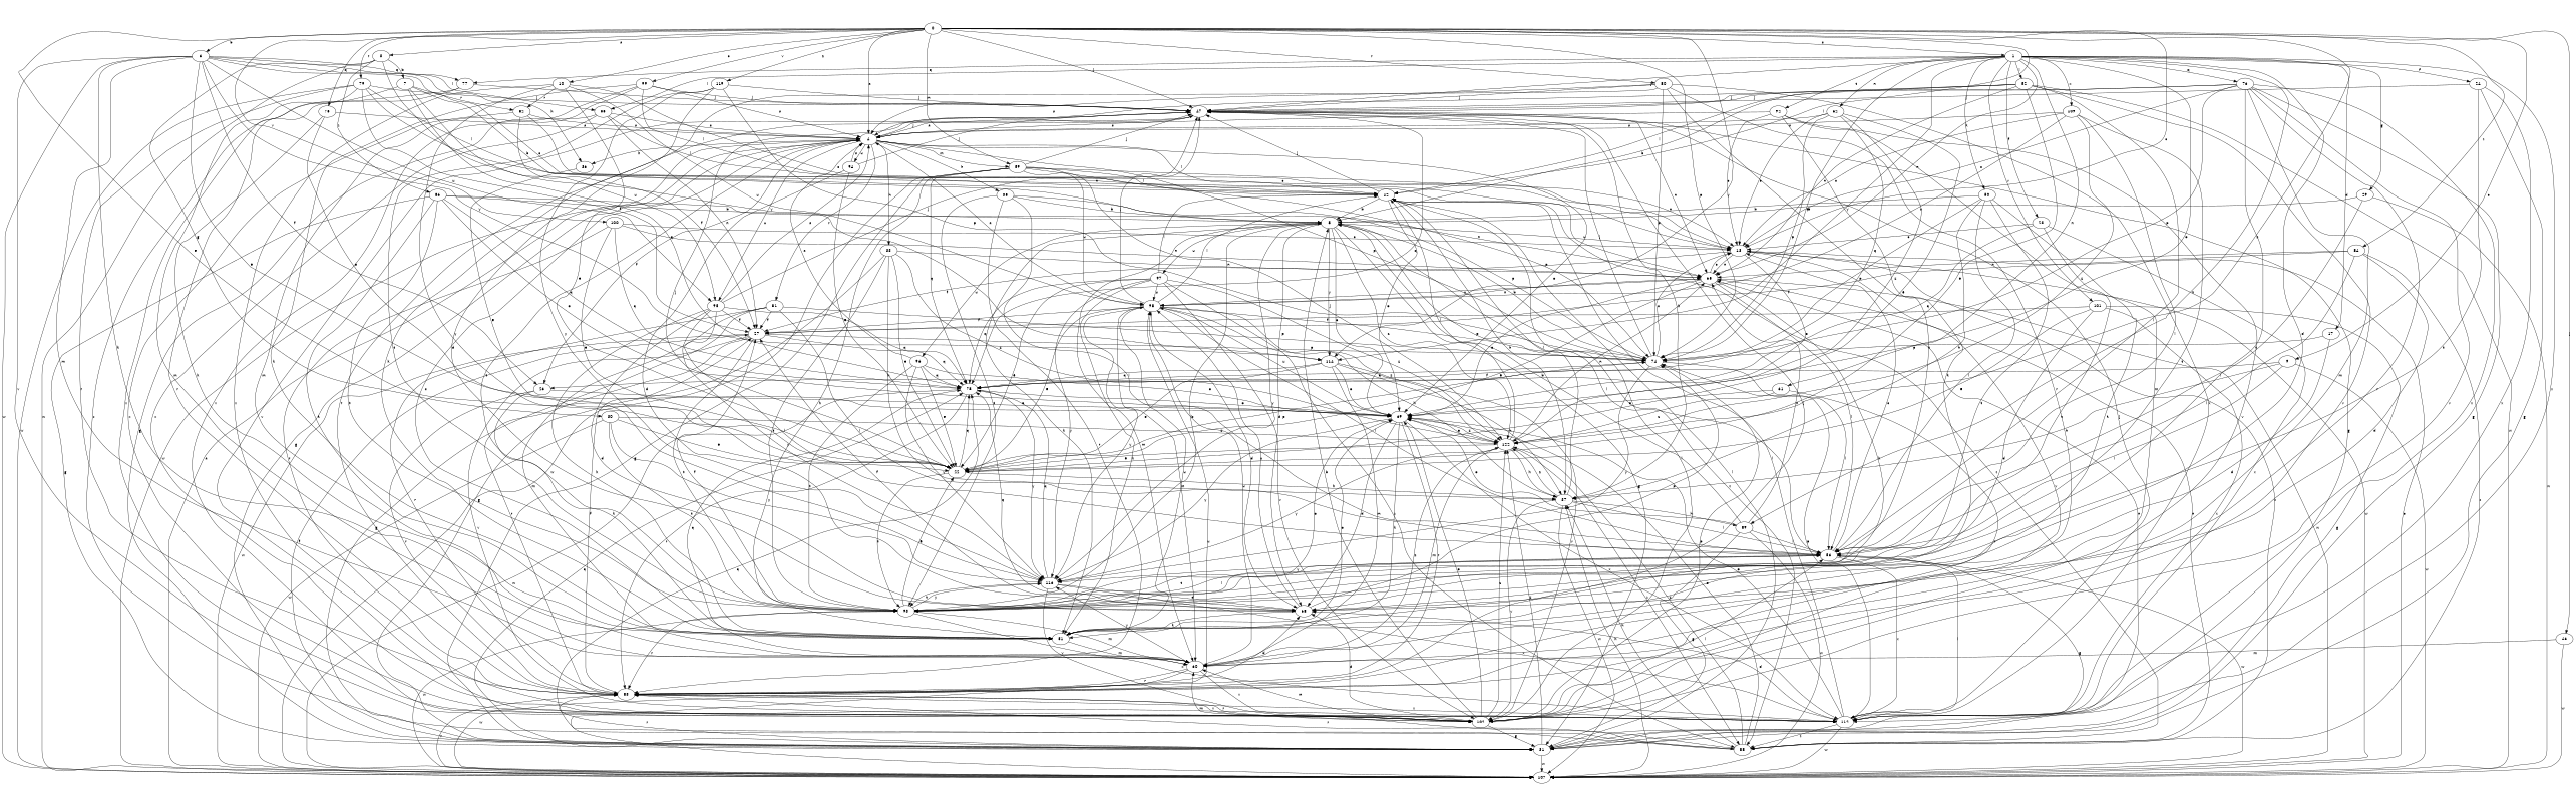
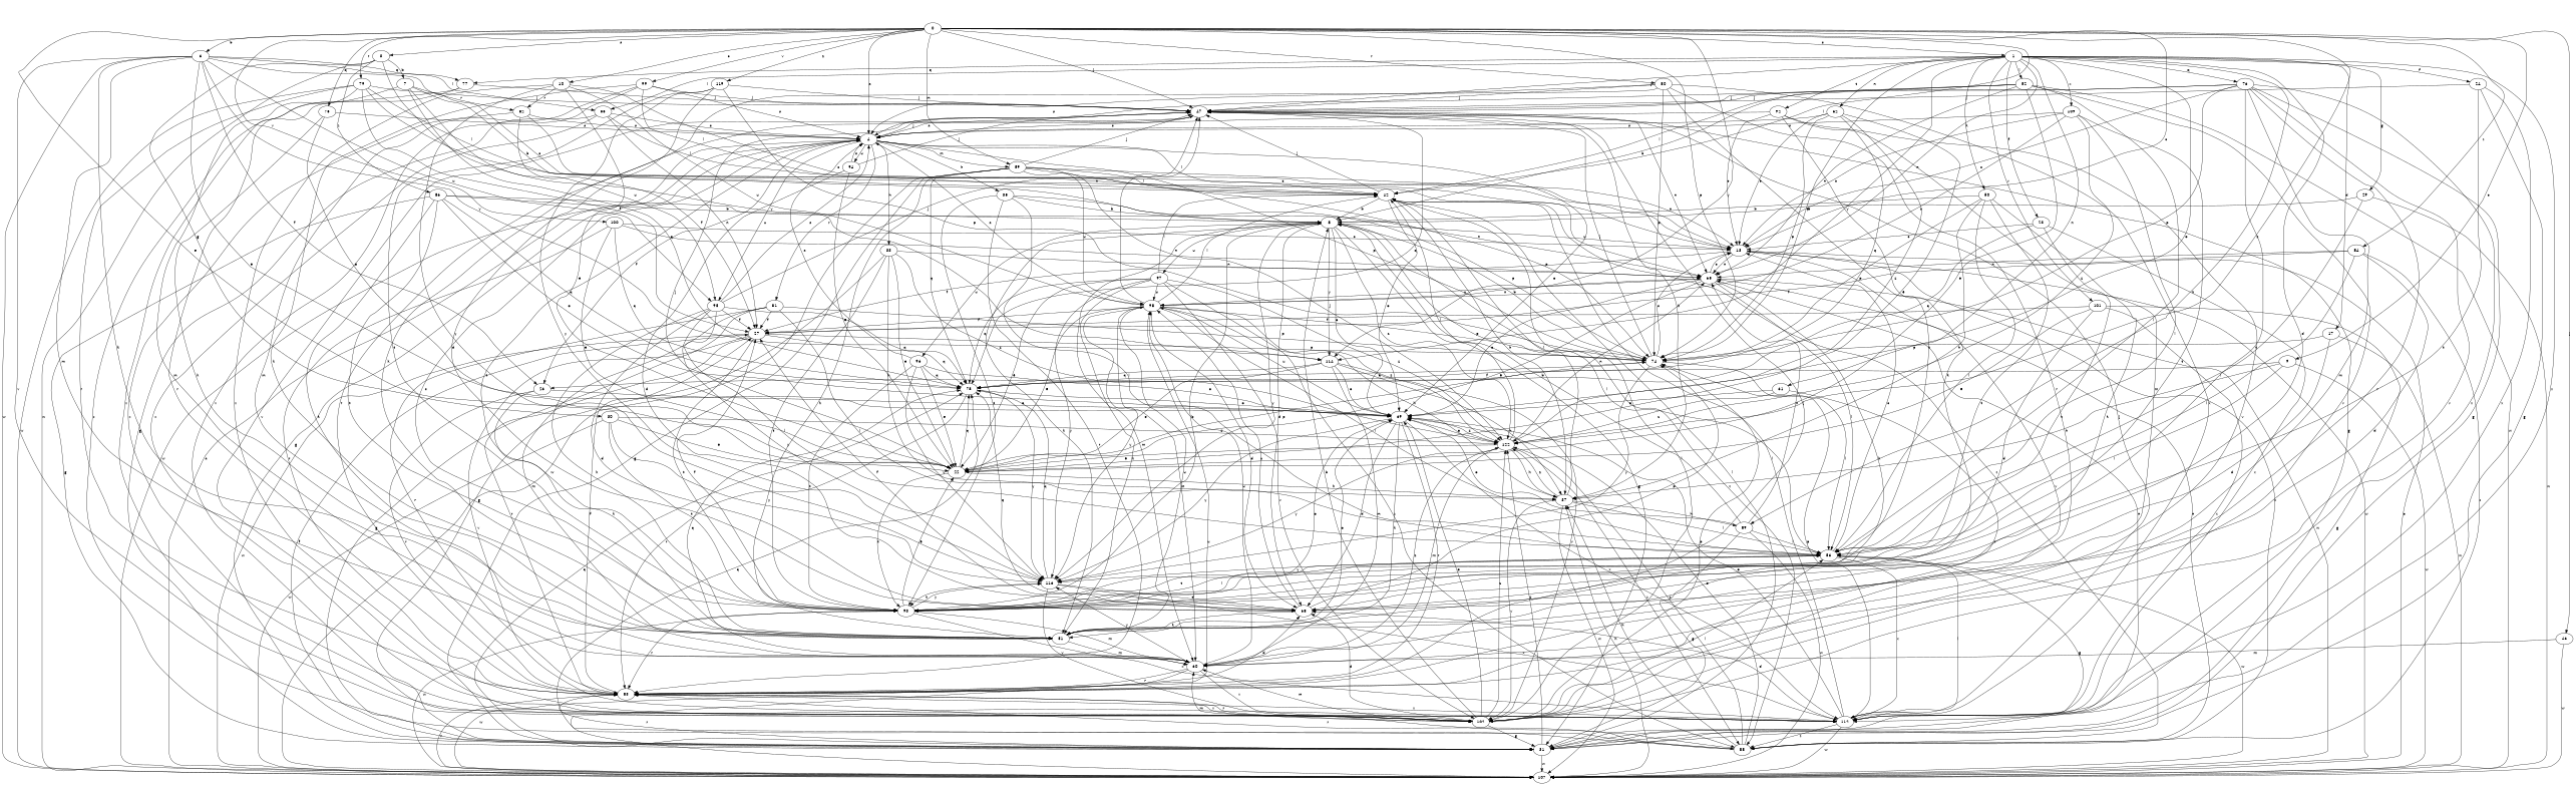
  strict digraph {
    fontname=Lato
    node [fontname=Lato]
    edge [fontname=Lato]
    0
    1
    3
    4
    6
    9
    10
    13
    22
    42
    46
    47
    59
    74
    75
    79
    80
    84
    99
    100
    114
    119
    122
    17
    n25 [label=68]
    23
    24
    29
    50
    52
    55
    61
    62
    65
    69
    76
    77
    89
    92
    101
    109
    112
    7
    30
    86
    107
    26
    31
    33
    35
-   36
    81
    93
    94
    95
    51
    60
    102
    56
    37
    82
    98
    116
    88
    27
    78
    8
    83
    96
    97
    0 -> 1 [label=a]
    0 -> 3 [label=a]
    0 -> 4 [label=a]
    0 -> 6 [label=b]
    0 -> 9 [label=c]
    0 -> 10 [label=c]
    0 -> 13 [label=c]
    0 -> 22 [label=e]
    0 -> 42 [label=i]
    0 -> 46 [label=j]
    0 -> 47 [label=j]
    0 -> 59 [label=m]
    0 -> 74 [label=p]
    0 -> 75 [label=q]
    0 -> 79 [label=r]
    0 -> 80 [label=r]
    0 -> 84 [label=s]
    0 -> 99 [label=v]
    0 -> 100 [label=v]
    0 -> 114 [label=y]
    0 -> 119 [label=z]
    0 -> 122 [label=z]
    1 -> 47 [label=j]
    1 -> 74 [label=p]
    1 -> 114 [label=y]
    1 -> 17 [label=d]
    1 -> n25 [label=d]
    1 -> 23 [label=f]
    1 -> 24 [label=f]
    1 -> 29 [label=g]
    1 -> 50 [label=k]
    1 -> 52 [label=l]
    1 -> 55 [label=l]
    1 -> 61 [label=n]
    1 -> 62 [label=n]
    1 -> 65 [label=n]
    1 -> 69 [label=o]
    1 -> 76 [label=q]
    1 -> 77 [label=q]
    1 -> 89 [label=t]
    1 -> 92 [label=t]
    1 -> 101 [label=v]
    1 -> 109 [label=x]
    1 -> 112 [label=x]
    3 -> 114 [label=y]
    3 -> 7 [label=b]
    3 -> 30 [label=g]
    3 -> 86 [label=s]
    3 -> 107 [label=w]
    4 -> 42 [label=i]
    4 -> 47 [label=j]
    4 -> 59 [label=m]
    4 -> 74 [label=p]
    4 -> 69 [label=o]
    4 -> 107 [label=w]
    4 -> 26 [label=f]
    4 -> 31 [label=g]
    4 -> 33 [label=h]
    4 -> 35 [label=h]
-   4 -> 36 [label=h]
    4 -> 81 [label=r]
    4 -> 93 [label=t]
    4 -> 94 [label=u]
    4 -> 95 [label=u]
    6 -> 13 [label=c]
    6 -> 22 [label=e]
    6 -> 114 [label=y]
    6 -> 55 [label=l]
    6 -> 77 [label=q]
    6 -> 107 [label=w]
    6 -> 26 [label=f]
-   6 -> 36 [label=h]
    6 -> 95 [label=u]
    6 -> 51 [label=k]
    6 -> 60 [label=m]
    6 -> 102 [label=v]
    9 -> 107 [label=w]
    9 -> 26 [label=f]
    9 -> 56 [label=l]
    9 -> 37 [label=h]
    10 -> 13 [label=c]
    10 -> 22 [label=e]
    10 -> 112 [label=x]
    10 -> 82 [label=r]
    10 -> 98 [label=u]
    10 -> 116 [label=y]
    13 -> 65 [label=n]
-   13 -> 69 [label=o]
    13 -> 107 [label=w]
    13 -> 102 [label=v]
    13 -> 88 [label=s]
    13 -> 27 [label=f]
    22 -> 47 [label=j]
    22 -> 74 [label=p]
    22 -> 93 [label=t]
    22 -> 37 [label=h]
    22 -> 78 [label=q]
    42 -> 47 [label=j]
    42 -> 69 [label=o]
    42 -> 37 [label=h]
    42 -> 88 [label=s]
    42 -> 8 [label=b]
    46 -> 107 [label=w]
    46 -> 60 [label=m]
    47 -> 4 [label=a]
    47 -> 65 [label=n]
    47 -> 31 [label=g]
    47 -> 102 [label=v]
    47 -> 37 [label=h]
    47 -> 78 [label=q]
    47 -> 83 [label=r]
    59 -> 13 [label=c]
    59 -> 42 [label=i]
    59 -> 47 [label=j]
    59 -> 74 [label=p]
    59 -> 122 [label=j]
    59 -> 107 [label=w]
    59 -> 31 [label=g]
    59 -> 51 [label=k]
    59 -> 98 [label=u]
    59 -> 78 [label=q]
    74 -> 13 [label=c]
    74 -> 47 [label=j]
    74 -> 56 [label=l]
    74 -> 116 [label=y]
    74 -> 78 [label=q]
    74 -> 8 [label=b]
    75 -> 4 [label=a]
    75 -> 69 [label=o]
    75 -> 51 [label=k]
    79 -> 42 [label=i]
    79 -> 47 [label=j]
    79 -> 65 [label=n]
    79 -> 107 [label=w]
    79 -> 60 [label=m]
    79 -> 27 [label=f]
    79 -> 83 [label=r]
    80 -> 4 [label=a]
    80 -> 47 [label=j]
    80 -> 74 [label=p]
    80 -> 112 [label=x]
    80 -> 93 [label=t]
    80 -> 51 [label=k]
    80 -> 83 [label=r]
    84 -> n25 [label=d]
    84 -> 65 [label=n]
    84 -> 56 [label=l]
    84 -> 88 [label=s]
    84 -> 27 [label=f]
    99 -> 4 [label=a]
    99 -> 42 [label=i]
    99 -> 47 [label=j]
    99 -> 51 [label=k]
    99 -> 60 [label=m]
    99 -> 102 [label=v]
    100 -> 13 [label=c]
    100 -> 22 [label=e]
    100 -> 65 [label=n]
    100 -> 78 [label=q]
    100 -> 83 [label=r]
    114 -> 22 [label=e]
    114 -> 69 [label=o]
    114 -> 60 [label=m]
    114 -> 102 [label=v]
    114 -> 37 [label=h]
    114 -> 78 [label=q]
    119 -> 47 [label=j]
    119 -> 74 [label=p]
    119 -> n25 [label=d]
    119 -> 93 [label=t]
    119 -> 116 [label=y]
    122 -> 22 [label=e]
    122 -> 42 [label=i]
    122 -> 65 [label=n]
    122 -> 69 [label=o]
    122 -> 60 [label=m]
    122 -> 37 [label=h]
    122 -> 116 [label=y]
    122 -> 88 [label=s]
    17 -> 74 [label=p]
    17 -> n25 [label=d]
    n25 -> 74 [label=p]
    n25 -> 51 [label=k]
    n25 -> 98 [label=u]
    n25 -> 27 [label=f]
    n25 -> 78 [label=q]
    23 -> 13 [label=c]
    23 -> 112 [label=x]
    23 -> 93 [label=t]
    23 -> 78 [label=q]
    24 -> 47 [label=j]
    24 -> 112 [label=x]
    24 -> 31 [label=g]
    24 -> 93 [label=t]
    29 -> 107 [label=w]
    29 -> 56 [label=l]
    29 -> 8 [label=b]
    50 -> 74 [label=p]
    50 -> 93 [label=t]
    50 -> 51 [label=k]
    50 -> 56 [label=l]
    50 -> 37 [label=h]
    50 -> 8 [label=b]
    52 -> 4 [label=a]
    52 -> 22 [label=e]
    52 -> 47 [label=j]
    52 -> 65 [label=n]
    52 -> 107 [label=w]
    52 -> 102 [label=v]
    52 -> 56 [label=l]
    52 -> 8 [label=b]
    55 -> 4 [label=a]
    55 -> 42 [label=i]
    55 -> 112 [label=x]
    55 -> 31 [label=g]
    55 -> 27 [label=n]
    61 -> 122 [label=z]
    61 -> 69 [label=o]
    61 -> 83 [label=r]
    62 -> 4 [label=a]
    62 -> 13 [label=c]
    62 -> 22 [label=e]
    62 -> 74 [label=p]
    62 -> 122 [label=z]
    62 -> 78 [label=q]
    65 -> 13 [label=c]
    65 -> 22 [label=e]
    65 -> 69 [label=o]
    65 -> 107 [label=w]
    65 -> 51 [label=k]
    65 -> 56 [label=l]
    65 -> 98 [label=u]
    69 -> 122 [label=z]
    69 -> n25 [label=d]
    69 -> 112 [label=x]
    69 -> 51 [label=k]
    69 -> 98 [label=u]
    69 -> 116 [label=y]
    69 -> 83 [label=r]
    76 -> 13 [label=c]
    76 -> 42 [label=i]
    76 -> 47 [label=j]
    76 -> 74 [label=p]
    76 -> 112 [label=x]
    76 -> 31 [label=g]
    76 -> 93 [label=t]
    76 -> 60 [label=m]
    76 -> 102 [label=v]
    76 -> 83 [label=r]
    77 -> 47 [label=j]
    77 -> 88 [label=s]
    77 -> 83 [label=r]
    89 -> 65 [label=n]
    89 -> 69 [label=o]
    89 -> 107 [label=w]
    89 -> 31 [label=g]
    89 -> 56 [label=l]
    89 -> 8 [label=b]
    92 -> 4 [label=a]
    92 -> 13 [label=c]
    92 -> 51 [label=k]
    92 -> 60 [label=m]
    92 -> 102 [label=v]
    101 -> 22 [label=e]
    101 -> n25 [label=d]
    101 -> 112 [label=x]
    101 -> 31 [label=g]
    101 -> 27 [label=f]
    109 -> 4 [label=a]
    109 -> 13 [label=c]
    109 -> 122 [label=z]
    109 -> 93 [label=t]
    109 -> 56 [label=l]
    109 -> 98 [label=u]
    112 -> 42 [label=i]
    112 -> 47 [label=j]
    112 -> 74 [label=p]
    112 -> n25 [label=d]
    112 -> 69 [label=o]
    112 -> 107 [label=w]
    112 -> 56 [label=l]
    112 -> 88 [label=s]
    7 -> 112 [label=x]
    7 -> 95 [label=u]
    7 -> 82 [label=r]
    7 -> 78 [label=q]
    7 -> 8 [label=b]
    30 -> 22 [label=e]
    30 -> 122 [label=z]
    30 -> 107 [label=w]
    30 -> 93 [label=t]
    30 -> 116 [label=y]
    86 -> 65 [label=n]
    86 -> 69 [label=o]
    86 -> 31 [label=g]
    86 -> 93 [label=t]
    86 -> 51 [label=k]
    86 -> 78 [label=q]
    86 -> 8 [label=b]
    107 -> 4 [label=a]
    107 -> 13 [label=c]
    107 -> 37 [label=h]
    107 -> 98 [label=u]
    107 -> 83 [label=r]
    26 -> 69 [label=o]
    26 -> 51 [label=k]
    26 -> 83 [label=r]
    31 -> 42 [label=i]
    31 -> 122 [label=z]
    31 -> 65 [label=n]
    31 -> 107 [label=w]
    31 -> 27 [label=f]
    31 -> 78 [label=q]
    31 -> 83 [label=r]
    33 -> 22 [label=e]
    33 -> 122 [label=z]
    33 -> 65 [label=n]
    33 -> 31 [label=g]
    33 -> 93 [label=t]
    33 -> 37 [label=h]
    35 -> 74 [label=p]
    35 -> 93 [label=t]
    35 -> 56 [label=l]
    35 -> 8 [label=b]
    35 -> 83 [label=r]
-   36 -> 22 [label=e]
    81 -> 74 [label=p]
    81 -> 31 [label=g]
    81 -> 60 [label=m]
    81 -> 56 [label=l]
    81 -> 27 [label=f]
    81 -> 83 [label=r]
    93 -> 22 [label=e]
    93 -> 69 [label=o]
    93 -> 112 [label=x]
    93 -> 107 [label=w]
    93 -> 60 [label=m]
    93 -> 56 [label=l]
    93 -> 116 [label=y]
    93 -> 27 [label=f]
    93 -> 8 [label=b]
    93 -> 83 [label=r]
    94 -> 4 [label=a]
    94 -> 22 [label=e]
    94 -> 47 [label=j]
    94 -> n25 [label=d]
    95 -> 4 [label=a]
    95 -> 47 [label=j]
    95 -> n25 [label=d]
    95 -> 51 [label=k]
    95 -> 56 [label=l]
    95 -> 116 [label=y]
    95 -> 27 [label=f]
    95 -> 78 [label=q]
    51 -> 4 [label=a]
    51 -> 69 [label=o]
    51 -> 60 [label=m]
    51 -> 98 [label=u]
    60 -> 122 [label=z]
    60 -> 107 [label=w]
    60 -> 102 [label=v]
    60 -> 98 [label=u]
    60 -> 116 [label=y]
    60 -> 78 [label=q]
    60 -> 83 [label=r]
    102 -> 42 [label=i]
    102 -> 74 [label=p]
    102 -> 122 [label=z]
    102 -> n25 [label=d]
    102 -> 69 [label=o]
    102 -> 31 [label=g]
    102 -> 60 [label=m]
    102 -> 56 [label=l]
    102 -> 8 [label=b]
    102 -> 83 [label=r]
    56 -> 13 [label=c]
    56 -> 112 [label=x]
    56 -> 107 [label=w]
    56 -> 31 [label=g]
    56 -> 93 [label=t]
    56 -> 116 [label=y]
    37 -> 42 [label=i]
    37 -> 122 [label=z]
    37 -> 89 [label=h]
    37 -> 107 [label=w]
    37 -> 102 [label=v]
    37 -> 56 [label=l]
    82 -> 4 [label=a]
    82 -> 13 [label=c]
    82 -> 112 [label=x]
    82 -> 27 [label=f]
    98 -> 4 [label=a]
    98 -> 22 [label=e]
    98 -> 42 [label=i]
    98 -> 47 [label=j]
    98 -> 74 [label=p]
    98 -> 122 [label=z]
    98 -> n25 [label=d]
    98 -> 65 [label=n]
    98 -> 60 [label=m]
    98 -> 56 [label=l]
    98 -> 37 [label=h]
    98 -> 116 [label=y]
    98 -> 27 [label=f]
    116 -> n25 [label=d]
    116 -> 112 [label=x]
    116 -> 93 [label=t]
    116 -> 102 [label=v]
    116 -> 78 [label=q]
    88 -> 122 [label=z]
    88 -> 65 [label=n]
    88 -> 69 [label=o]
    88 -> 60 [label=m]
    88 -> 37 [label=h]
    88 -> 78 [label=q]
    88 -> 83 [label=r]
    27 -> 74 [label=p]
    27 -> 107 [label=w]
    27 -> 93 [label=t]
    27 -> 102 [label=v]
    27 -> 78 [label=q]
    27 -> 83 [label=r]
    78 -> 69 [label=o]
-   78 -> 107 [label=w]
+   17 -> 107 [label=w]
    78 -> 116 [label=y]
    78 -> 83 [label=r]
    8 -> 13 [label=u]
    8 -> 114 [label=y]
    8 -> 122 [label=z]
    8 -> n25 [label=d]
    8 -> 69 [label=o]
    8 -> 31 [label=g]
    8 -> 51 [label=k]
    8 -> 60 [label=m]
    8 -> 56 [label=l]
    8 -> 116 [label=y]
    8 -> 88 [label=s]
    8 -> 96 [label=u]
    8 -> 97 [label=u]
    83 -> 47 [label=j]
    83 -> n25 [label=d]
    83 -> 112 [label=x]
    83 -> 102 [label=v]
    83 -> 27 [label=f]
    96 -> 4 [label=a]
    96 -> 22 [label=e]
    96 -> 69 [label=o]
    96 -> 93 [label=t]
    96 -> 116 [label=y]
    96 -> 78 [label=q]
    97 -> 22 [label=e]
    97 -> 42 [label=i]
    97 -> 122 [label=z]
    97 -> 51 [label=k]
    97 -> 102 [label=v]
    97 -> 98 [label=u]
    97 -> 116 [label=y]
    97 -> 88 [label=s]
    97 -> 78 [label=q]
  }
